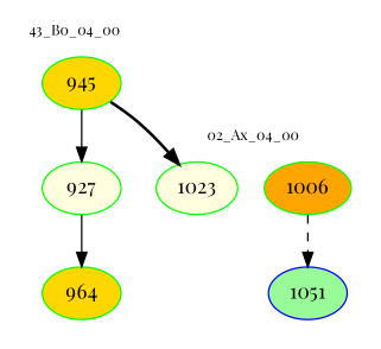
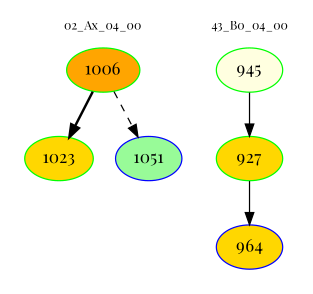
  digraph {
    fontname="Playfair Display"
    node [color=green fillcolor=lightyellow fontname="Playfair Display" style=filled]
    edge [color=black fontname="Playfair Display" style=solid]
    n1 [fillcolor=orange label=1006]
-   n2 [label=1023]
+   n2 [fillcolor=gold label=1023]
    n3 [color=blue fillcolor=palegreen label=1051]
-   n4 [label=927]
-   n5 [fillcolor=gold label=964]
-   n6 [fillcolor=gold label=945]
+   n4 [fillcolor=gold label=927]
+   n5 [color=blue fillcolor=gold label=964]
+   n6 [label=945]
    subgraph cluster_1 {
      color=white
      fontsize=10
      label="02_Ax_04_00"
      n1
      n2
      n3
    }
    subgraph cluster_2 {
      color=white
      fontsize=10
      label="43_B0_04_00"
      n4
      n5
      n6
    }
-   n6 -> n2 [style=bold]
+   n1 -> n2 [style=bold]
    n1 -> n3 [style=dashed]
    n4 -> n5
    n6 -> n4
  }
